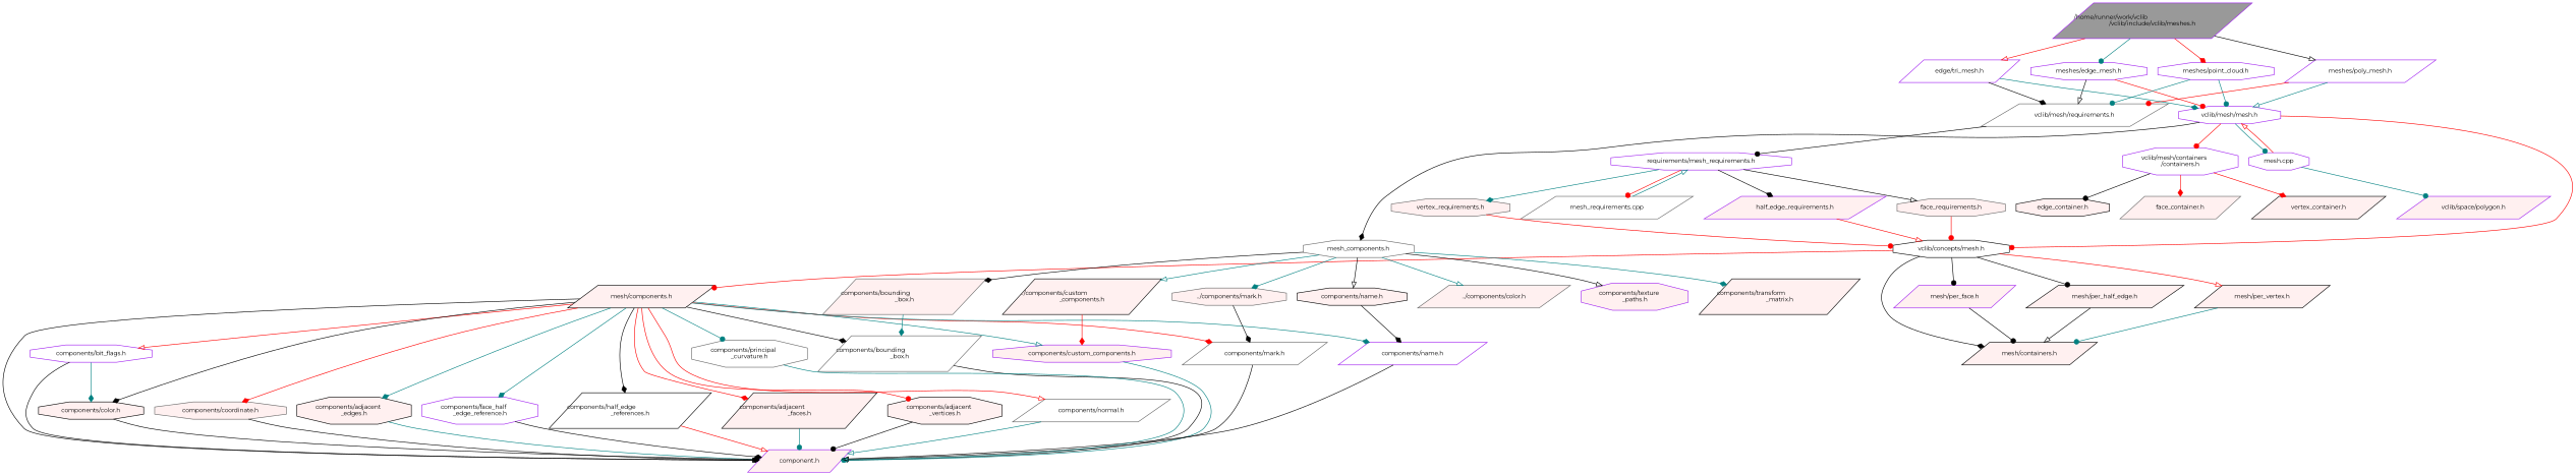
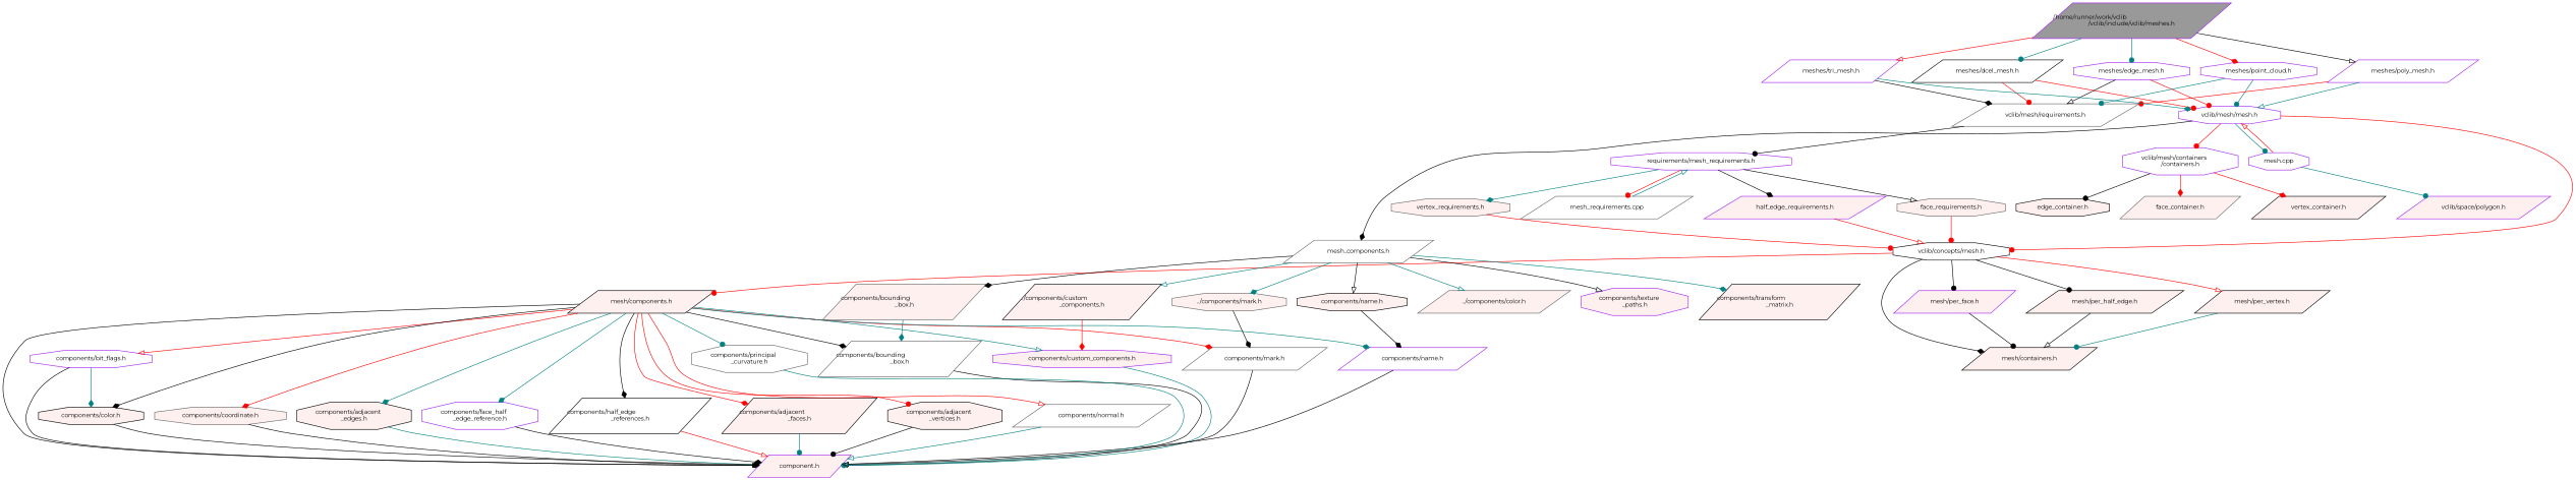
  digraph {
    fontname=Montserrat
    node [color=purple fillcolor="#FFF0F0" fontname=Montserrat fontsize=10 shape=parallelogram style=filled]
    edge [arrowhead=diamond color=black fontname=Montserrat fontsize=10 labelfontname=Helvetica labelfontsize=10 style=solid]
    n1 [fillcolor=grey60 fontcolor=black height=0.2 label="/home/runner/work/vclib\l/vclib/include/vclib/meshes.h" width=0.4]
+   n2 [color=black fillcolor=white height=0.2 label="meshes/dcel_mesh.h" width=0.4]
    n3 [fillcolor=white height=0.2 label="meshes/edge_mesh.h" shape=octagon width=0.4]
    n4 [fillcolor=white height=0.2 label="meshes/point_cloud.h" shape=octagon width=0.4]
    n5 [fillcolor=white height=0.2 label="meshes/poly_mesh.h" width=0.4]
-   n6 [fillcolor=white height=0.2 label="edge/tri_mesh.h" width=0.4]
+   n6 [fillcolor=white height=0.2 label="meshes/tri_mesh.h" width=0.4]
    n7 [fillcolor=white height=0.2 label="vclib/mesh/mesh.h" shape=octagon width=0.4]
    n8 [color=gray40 fillcolor=white height=0.2 label="vclib/mesh/requirements.h" width=0.4]
    n9 [color=black fillcolor=white height=0.2 label="vclib/concepts/mesh.h" shape=octagon width=0.4]
    n10 [fillcolor=white height=0.2 label="vclib/mesh/containers\l/containers.h" shape=octagon width=0.4]
-   n11 [color=gray40 fillcolor=white height=0.2 label="mesh_components.h" shape=octagon width=0.4]
+   n11 [color=gray40 fillcolor=white height=0.2 label="mesh_components.h" width=0.4]
    n12 [fillcolor=white height=0.2 label="mesh.cpp" shape=octagon width=0.4]
    n13 [fillcolor=white height=0.2 label="requirements/mesh_requirements.h" shape=octagon width=0.4]
    n14 [color=black height=0.2 label="mesh/components.h" width=0.4]
    n15 [color=black height=0.2 label="mesh/containers.h" width=0.4]
    n16 [height=0.2 label="mesh/per_face.h" width=0.4]
    n17 [color=black height=0.2 label="mesh/per_half_edge.h" width=0.4]
    n18 [color=black height=0.2 label="mesh/per_vertex.h" width=0.4]
    n19 [color=black height=0.2 label="edge_container.h" shape=octagon width=0.4]
    n20 [color=gray40 height=0.2 label="face_container.h" width=0.4]
    n21 [color=black height=0.2 label="vertex_container.h" width=0.4]
    n22 [color=gray40 height=0.2 label="components/bounding\l_box.h" width=0.4]
    n23 [color=gray40 height=0.2 label="../components/color.h" width=0.4]
    n24 [color=black height=0.2 label="../components/custom\l_components.h" width=0.4]
    n25 [color=gray40 height=0.2 label="../components/mark.h" shape=octagon width=0.4]
    n26 [color=black height=0.2 label="components/name.h" shape=octagon width=0.4]
    n27 [height=0.2 label="components/texture\l_paths.h" shape=octagon width=0.4]
    n28 [color=black height=0.2 label="components/transform\l_matrix.h" width=0.4]
    n29 [height=0.2 label="vclib/space/polygon.h" width=0.4]
    n30 [color=black height=0.2 label="components/adjacent\l_edges.h" shape=octagon width=0.4]
    n31 [height=0.2 label="component.h" width=0.4]
    n32 [color=black height=0.2 label="components/adjacent\l_faces.h" width=0.4]
    n33 [color=black height=0.2 label="components/adjacent\l_vertices.h" shape=octagon width=0.4]
    n34 [fillcolor=white height=0.2 label="components/bit_flags.h" shape=octagon width=0.4]
    n35 [color=gray40 fillcolor=white height=0.2 label="components/bounding\l_box.h" width=0.4]
    n36 [color=black height=0.2 label="components/color.h" shape=octagon width=0.4]
    n37 [color=gray40 height=0.2 label="components/coordinate.h" shape=octagon width=0.4]
    n38 [height=0.2 label="components/custom_components.h" shape=octagon width=0.4]
    n39 [fillcolor=white height=0.2 label="components/face_half\l_edge_reference.h" shape=octagon width=0.4]
    n40 [color=black fillcolor=white height=0.2 label="components/half_edge\l_references.h" width=0.4]
    n41 [color=gray40 fillcolor=white height=0.2 label="components/mark.h" width=0.4]
    n42 [fillcolor=white height=0.2 label="components/name.h" width=0.4]
    n43 [color=gray40 fillcolor=white height=0.2 label="components/normal.h" width=0.4]
    n44 [color=gray40 fillcolor=white height=0.2 label="components/principal\l_curvature.h" shape=octagon width=0.4]
    n45 [height=0.2 label="half_edge_requirements.h" width=0.4]
    n46 [color=gray40 height=0.2 label="face_requirements.h" shape=octagon width=0.4]
    n47 [color=gray40 height=0.2 label="vertex_requirements.h" shape=octagon width=0.4]
    n48 [color=gray40 fillcolor=white height=0.2 label="mesh_requirements.cpp" width=0.4]
+   n1 -> n2 [arrowhead=dot color=teal]
    n1 -> n3 [arrowhead=dot color=teal]
    n1 -> n4 [color=red]
    n1 -> n5 [arrowhead=onormal]
    n1 -> n6 [arrowhead=onormal color=red]
+   n2 -> n7 [arrowhead=dot color=red]
+   n2 -> n8 [arrowhead=dot color=red]
    n3 -> n7 [arrowhead=dot color=red]
    n3 -> n8 [arrowhead=onormal]
    n4 -> n7 [arrowhead=dot color=teal]
    n4 -> n8 [arrowhead=dot color=teal]
    n5 -> n7 [arrowhead=onormal color=teal]
    n5 -> n8 [arrowhead=dot color=red]
    n6 -> n7 [color=teal]
    n6 -> n8
    n7 -> n9 [arrowhead=dot color=red]
    n7 -> n10 [arrowhead=dot color=red]
    n7 -> n11
    n7 -> n12 [arrowhead=dot color=teal]
    n8 -> n13 [arrowhead=dot]
    n9 -> n14 [arrowhead=dot color=red]
    n9 -> n15
    n9 -> n16 [arrowhead=dot]
    n9 -> n17 [arrowhead=dot]
    n9 -> n18 [arrowhead=onormal color=red]
    n10 -> n19 [arrowhead=dot]
    n10 -> n20 [color=red]
    n10 -> n21 [color=red]
    n11 -> n22
    n11 -> n23 [arrowhead=onormal color=teal]
    n11 -> n24 [arrowhead=onormal color=teal]
    n11 -> n25 [color=teal]
    n11 -> n26 [arrowhead=onormal]
    n11 -> n27 [arrowhead=onormal]
    n11 -> n28 [color=teal]
    n12 -> n7 [arrowhead=onormal color=red]
    n12 -> n29 [arrowhead=dot color=teal]
    n13 -> n45
    n13 -> n46 [arrowhead=onormal]
    n13 -> n47 [color=teal]
    n13 -> n48 [arrowhead=dot color=red]
    n14 -> n30 [color=teal]
    n14 -> n31 [arrowhead=onormal]
    n14 -> n32 [color=red]
    n14 -> n33 [arrowhead=dot color=red]
    n14 -> n34 [arrowhead=onormal color=red]
    n14 -> n35
    n14 -> n36
    n14 -> n37 [color=red]
    n14 -> n38 [arrowhead=onormal color=teal]
    n14 -> n39 [color=teal]
    n14 -> n40
    n14 -> n41 [color=red]
    n14 -> n42 [color=teal]
    n14 -> n43 [arrowhead=onormal color=red]
    n14 -> n44 [arrowhead=dot color=teal]
    n16 -> n15 [arrowhead=dot]
    n17 -> n15 [arrowhead=onormal]
    n18 -> n15 [arrowhead=dot color=teal]
    n22 -> n35 [color=teal]
    n24 -> n38 [color=red]
    n25 -> n41
    n26 -> n42
    n30 -> n31 [color=teal]
    n32 -> n31 [arrowhead=dot color=teal]
    n33 -> n31 [arrowhead=dot]
    n34 -> n31
    n34 -> n36 [color=teal]
    n35 -> n31 [arrowhead=onormal]
    n36 -> n31
    n37 -> n31 [arrowhead=onormal]
    n38 -> n31 [arrowhead=dot color=teal]
    n39 -> n31
    n40 -> n31 [arrowhead=onormal color=red]
    n41 -> n31 [arrowhead=onormal]
    n42 -> n31 [arrowhead=onormal]
    n43 -> n31 [arrowhead=onormal color=teal]
    n44 -> n31 [arrowhead=onormal color=teal]
    n45 -> n9 [arrowhead=onormal color=red]
    n46 -> n9 [arrowhead=dot color=red]
    n47 -> n9 [arrowhead=dot color=red]
    n48 -> n13 [arrowhead=onormal color=teal]
  }
